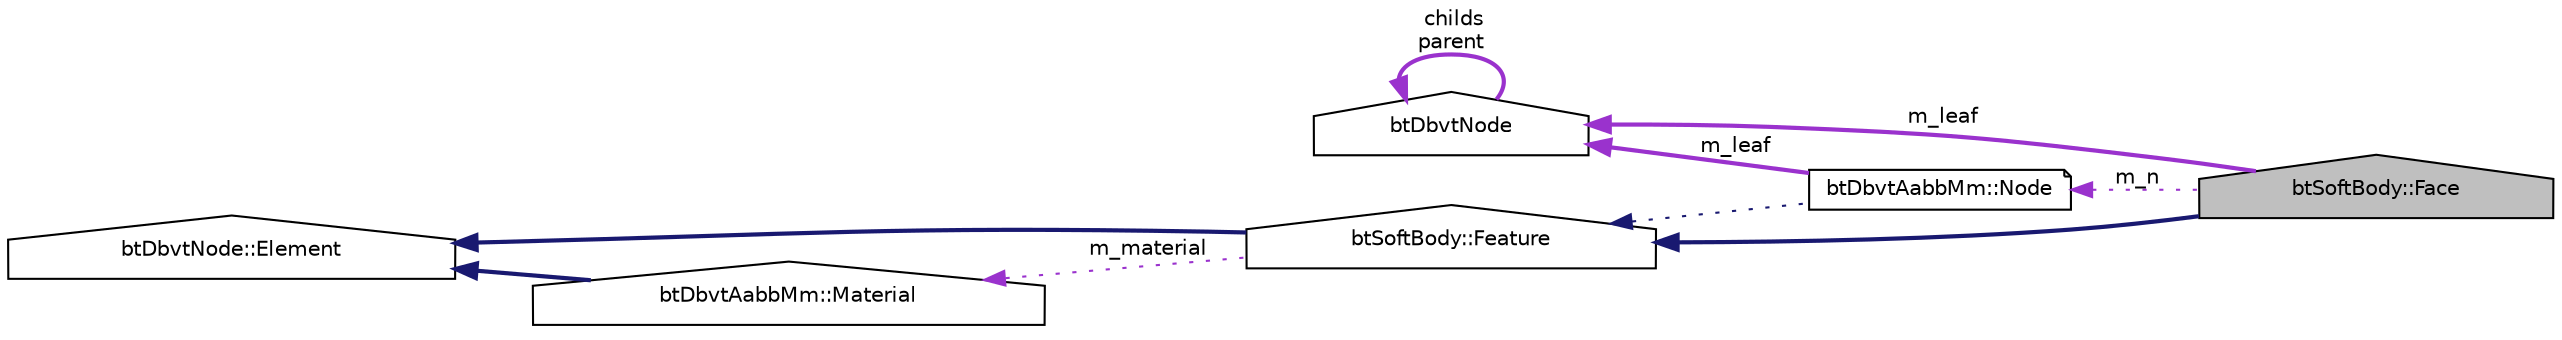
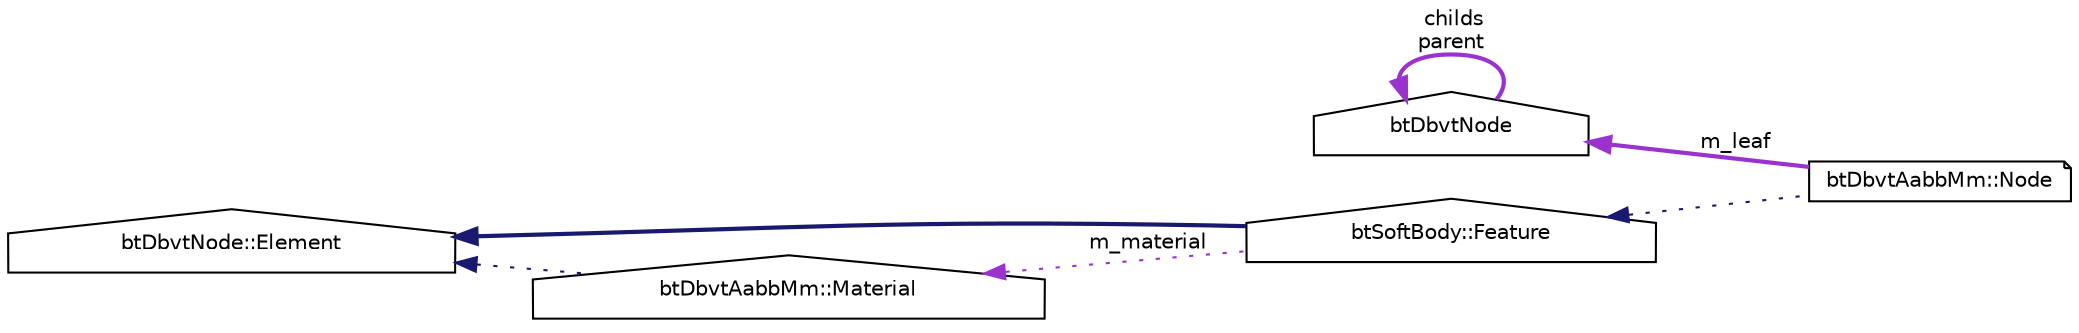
  digraph {
    rankdir=LR
    node [color=black fillcolor=white fontname=Helvetica fontsize=10 shape=house style=filled]
    edge [color=darkorchid3 dir=back fontname=Helvetica fontsize=10 labelfontname=Helvetica labelfontsize=10 style=bold]
-   n1 [fillcolor=grey75 fontcolor=black height=0.2 label="btSoftBody::Face" width=0.4]
    n2 [height=0.2 label="btSoftBody::Feature" width=0.4]
    n3 [height=0.2 label="btDbvtAabbMm::Node" shape=note width=0.4]
    n4 [height=0.2 label="btDbvtNode::Element" width=0.4]
    n5 [height=0.2 label="btDbvtAabbMm::Material" width=0.4]
    n6 [height=0.2 label=btDbvtNode width=0.4]
-   n2 -> n1 [color=midnightblue]
    n2 -> n3 [color=midnightblue style=dotted]
-   n3 -> n1 [label=" m_n" style=dotted]
    n4 -> n2 [color=midnightblue]
-   n4 -> n5 [color=midnightblue]
+   n4 -> n5 [color=midnightblue style=dotted]
    n5 -> n2 [label=" m_material" style=dotted]
-   n6 -> n1 [label=" m_leaf"]
    n6 -> n3 [label=" m_leaf"]
    n6 -> n6 [label=" childs\nparent"]
  }
